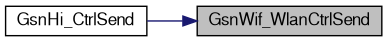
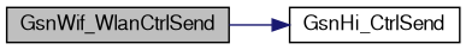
  digraph {
    rankdir=LR
    node [color=black fontname=FreeSans fontsize=12 shape=record style=filled]
    n1 [fillcolor=grey75 fontcolor=black height=0.2 label=GsnWif_WlanCtrlSend width=0.4]
    n2 [fillcolor=white height=0.2 label=GsnHi_CtrlSend width=0.4]
-   n2 -> n1 [color=midnightblue fontname=FreeSans fontsize=12 labelfontname=FreeSans labelfontsize=12 style=solid]
+   n1 -> n2 [color=midnightblue fontname=FreeSans fontsize=12 labelfontname=FreeSans labelfontsize=12 style=solid]
  }
